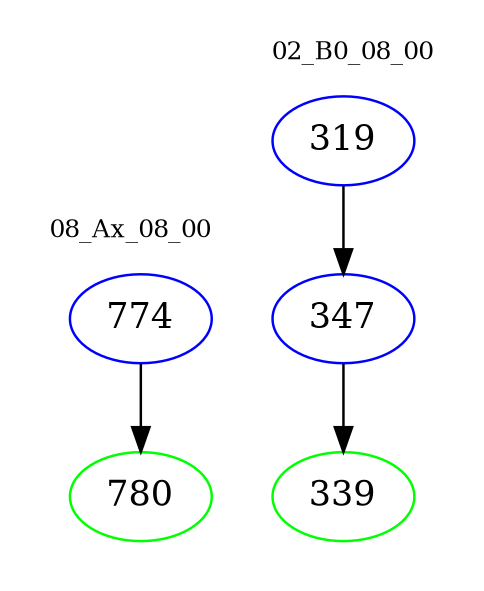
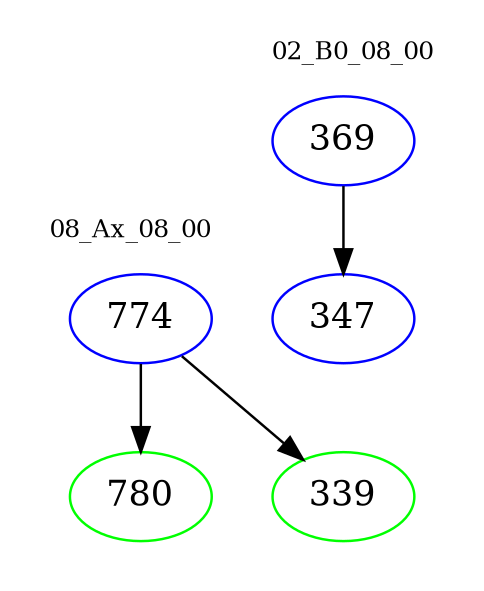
  digraph {
    node [color=blue]
    edge [color=black]
    n1 [label=774]
    n2 [color=green label=780]
-   n3 [label=319]
+   n3 [label=369]
    n4 [label=347]
    n5 [color=green label=339]
    subgraph cluster_1 {
      color=white
      fontsize=10
      label="08_Ax_08_00"
      n1
      n2
    }
    subgraph cluster_2 {
      color=white
      fontsize=10
      label="02_B0_08_00"
      n3
      n4
      n5
    }
    n1 -> n2
    n3 -> n4
-   n4 -> n5
+   n1 -> n5
  }
